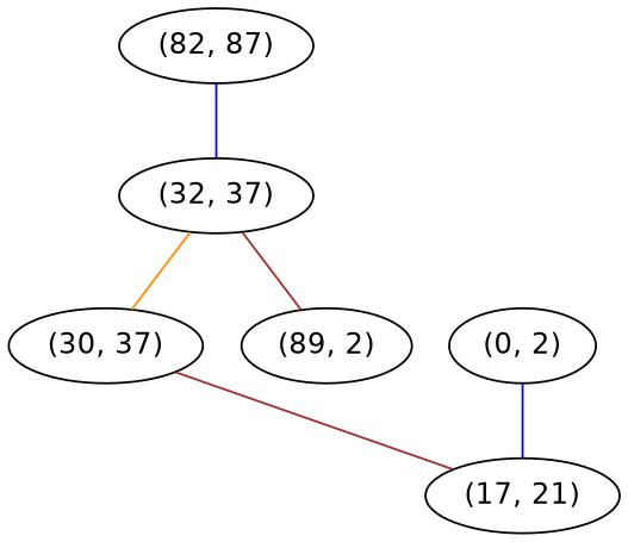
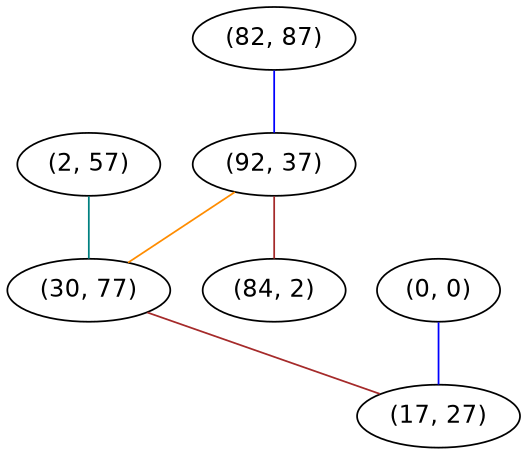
  graph {
    fontname="DejaVu Sans"
    node [fontname="DejaVu Sans"]
    edge [color=blue fontname="DejaVu Sans" weight=1]
    "(82, 87)"
-   "(32, 37)"
-   "(30, 37)"
-   "(89, 2)"
-   "(0, 0)" [label="(0, 2)"]
-   "(17, 27)" [label="(17, 21)"]
+   "(32, 37)" [label="(92, 37)"]
+   "(30, 37)" [label="(30, 77)"]
+   "(89, 2)" [label="(84, 2)"]
+   "(0, 0)"
+   "(17, 27)"
+   "(2, 57)"
    "(82, 87)" -- "(32, 37)"
    "(32, 37)" -- "(30, 37)" [color=darkorange]
    "(32, 37)" -- "(89, 2)" [color=brown]
    "(30, 37)" -- "(17, 27)" [color=brown]
    "(0, 0)" -- "(17, 27)" [weight=4]
+   "(2, 57)" -- "(30, 37)" [color=teal]
  }
